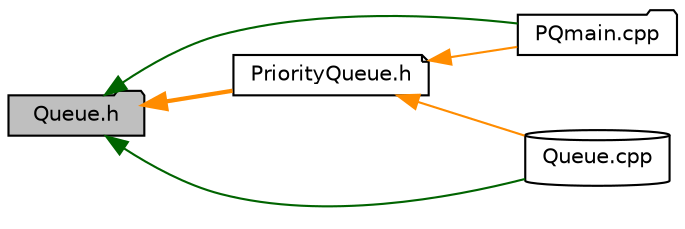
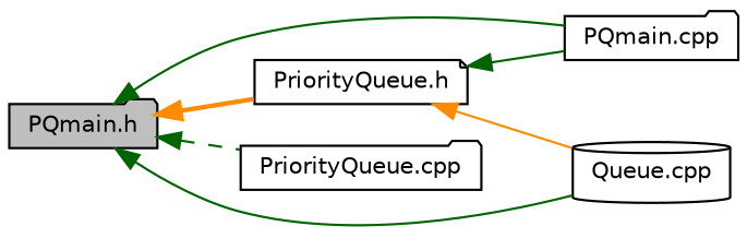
  digraph {
    rankdir=LR
    node [color=black fillcolor=white fontname=Helvetica fontsize=10 shape=folder style=filled]
    edge [color=darkgreen dir=back fontname=Helvetica fontsize=10 labelfontname=Helvetica labelfontsize=10 style=solid]
-   n1 [fillcolor=grey75 fontcolor=black height=0.2 label="Queue.h" width=0.4]
+   n1 [fillcolor=grey75 fontcolor=black height=0.2 label="PQmain.h" width=0.4]
    n2 [height=0.2 label="PQmain.cpp" width=0.4]
    n3 [height=0.2 label="PriorityQueue.h" shape=note width=0.4]
+   n4 [height=0.2 label="PriorityQueue.cpp" width=0.4]
    n5 [height=0.2 label="Queue.cpp" shape=cylinder width=0.4]
    n1 -> n2
    n1 -> n3 [color=darkorange style=bold]
+   n1 -> n4 [style=dashed]
    n1 -> n5
-   n3 -> n2 [color=darkorange]
+   n3 -> n2
    n3 -> n5 [color=darkorange]
  }
